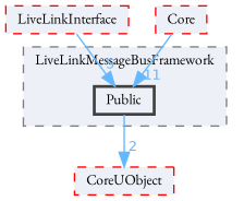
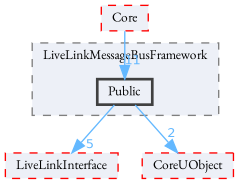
  digraph {
    compound=true
    fontname="EB Garamond"
    node [color=red fillcolor="#edf0f7" fontname="EB Garamond" fontsize=10 shape=box style="filled,dashed"]
    edge [color=steelblue1 fontcolor=steelblue1 fontname="EB Garamond" fontsize=10 labeldistance=1.5 labelfontname=Helvetica labelfontsize=10]
    n1 [color=grey25 height=0.2 label=Public style="filled,bold" width=0.4]
    n2 [height=0.2 label=LiveLinkInterface width=0.4]
    n3 [height=0.2 label=CoreUObject width=0.4]
    n4 [height=0.2 label=Core width=0.4]
    subgraph cluster_1 {
      bgcolor="#edf0f7"
      fontsize=10
      label=LiveLinkMessageBusFramework
      pencolor=grey50
      style="filled,dashed"
      n1
    }
-   n2 -> n1 [headlabel=5]
+   n1 -> n2 [headlabel=5]
    n1 -> n3 [headlabel=2]
    n4 -> n1 [headlabel=11]
  }
